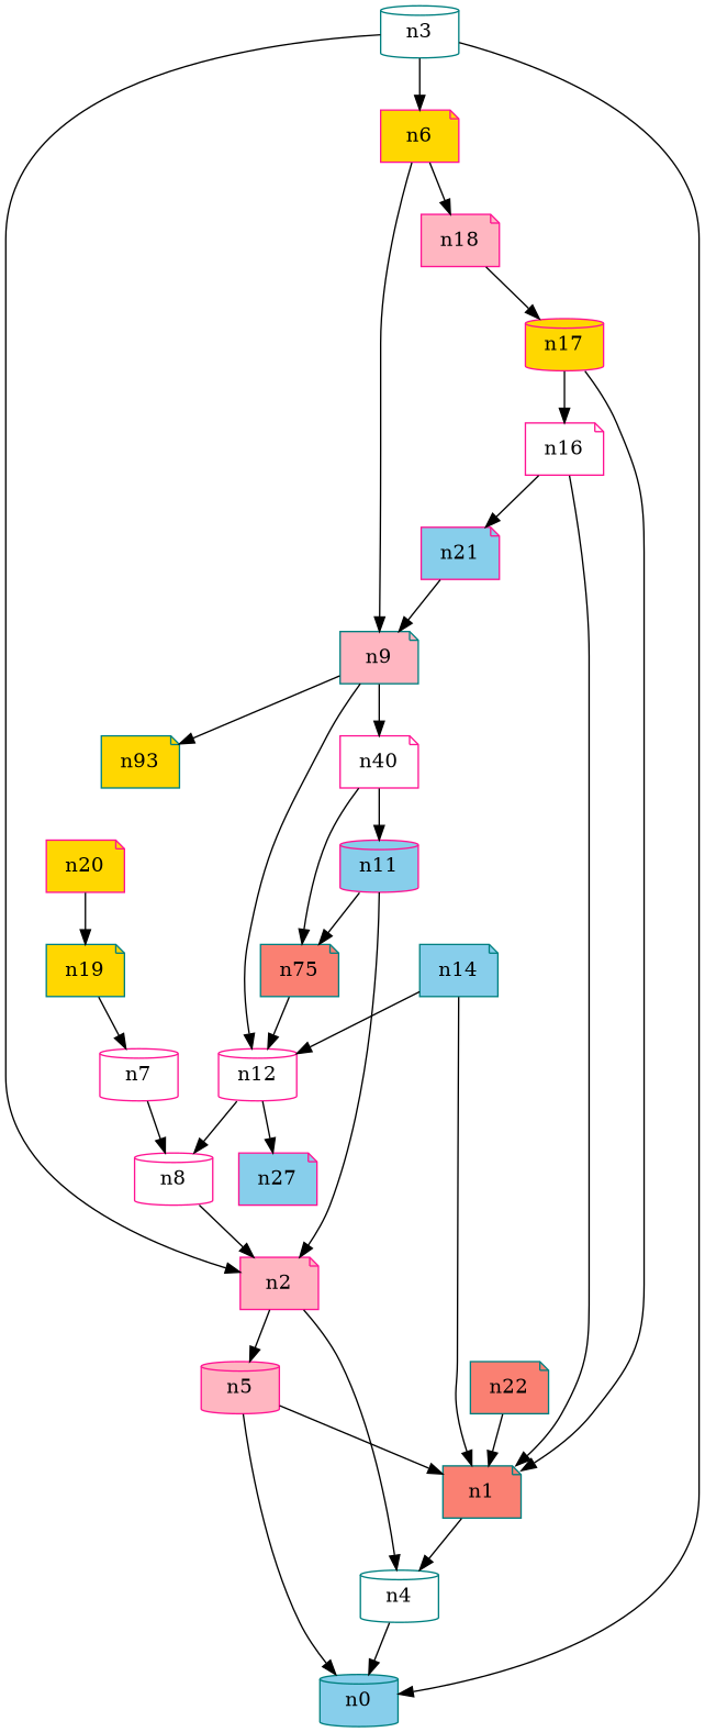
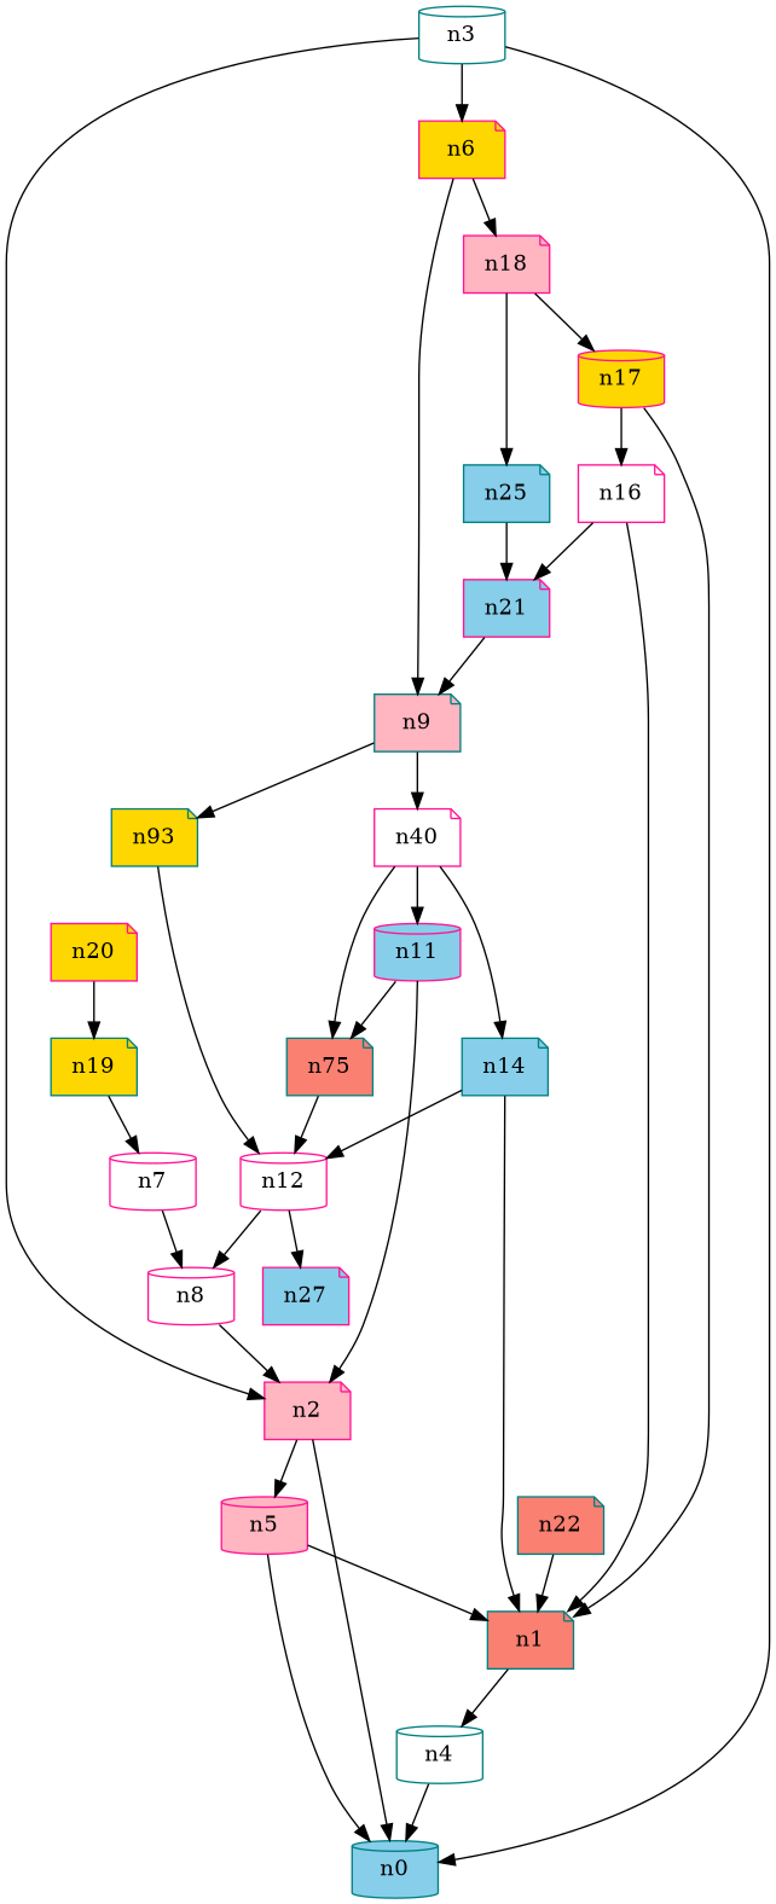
  digraph {
    node [color=deeppink fillcolor=white shape=note style=filled]
    n1 [color=teal fillcolor=salmon]
    n4 [color=teal shape=cylinder]
    n0 [color=teal fillcolor=skyblue shape=cylinder]
    n2 [fillcolor=lightpink]
    n5 [fillcolor=lightpink shape=cylinder]
    n3 [color=teal shape=cylinder]
    n6 [fillcolor=gold]
    n9 [color=teal fillcolor=lightpink]
    n18 [fillcolor=lightpink]
    n7 [shape=cylinder]
    n8 [shape=cylinder]
    n10 [label=n40]
    n13 [color=teal fillcolor=gold label=n93]
    n17 [fillcolor=gold shape=cylinder]
+   n25 [color=teal fillcolor=skyblue]
    n11 [fillcolor=skyblue shape=cylinder]
    n14 [color=teal fillcolor=skyblue]
    n15 [color=teal fillcolor=salmon label=n75]
    n12 [shape=cylinder]
    n16
    n21 [fillcolor=skyblue]
    n24 [fillcolor=skyblue label=n27]
    n20 [fillcolor=gold]
    n19 [color=teal fillcolor=gold]
    n22 [color=teal fillcolor=salmon]
    n1 -> n4
    n4 -> n0
-   n2 -> n4
+   n2 -> n0
    n2 -> n5
    n5 -> n1
    n5 -> n0
    n3 -> n0
    n3 -> n2
    n3 -> n6
    n6 -> n9
    n6 -> n18
    n9 -> n10
    n9 -> n13
    n18 -> n17
+   n18 -> n25
    n7 -> n8
    n8 -> n2
    n10 -> n11
+   n10 -> n14
    n10 -> n15
-   n9 -> n12
+   n13 -> n12
    n17 -> n1
    n17 -> n16
+   n25 -> n21
    n11 -> n2
    n11 -> n15
    n14 -> n1
    n14 -> n12
    n15 -> n12
    n12 -> n8
    n12 -> n24
    n16 -> n1
    n16 -> n21
    n21 -> n9
    n20 -> n19
    n19 -> n7
    n22 -> n1
  }
